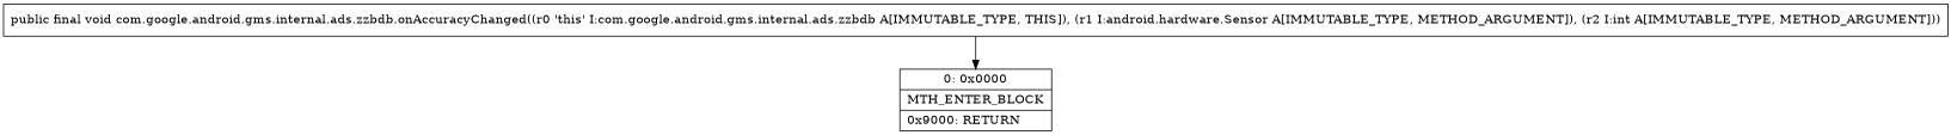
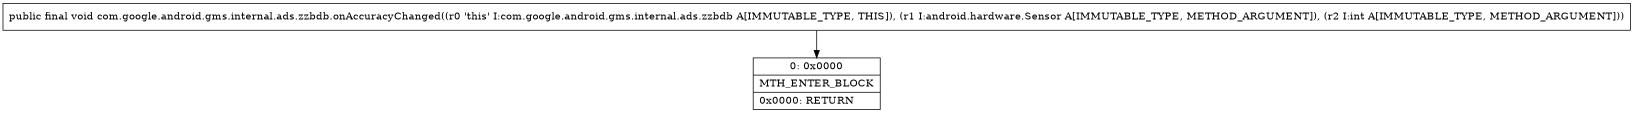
  digraph {
    node [shape=record]
-   n1 [label="{0\:\ 0x0000|MTH_ENTER_BLOCK\l|0x9000: RETURN   \l}"]
+   n1 [label="{0\:\ 0x0000|MTH_ENTER_BLOCK\l|0x0000: RETURN   \l}"]
    n2 [label="{public final void com.google.android.gms.internal.ads.zzbdb.onAccuracyChanged((r0 'this' I:com.google.android.gms.internal.ads.zzbdb A[IMMUTABLE_TYPE, THIS]), (r1 I:android.hardware.Sensor A[IMMUTABLE_TYPE, METHOD_ARGUMENT]), (r2 I:int A[IMMUTABLE_TYPE, METHOD_ARGUMENT])) }"]
    n2 -> n1
  }
